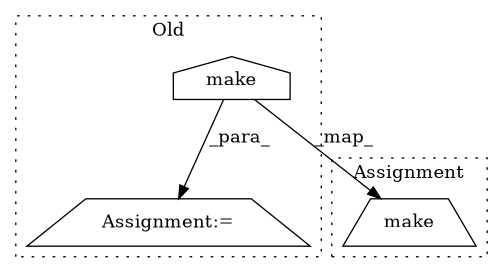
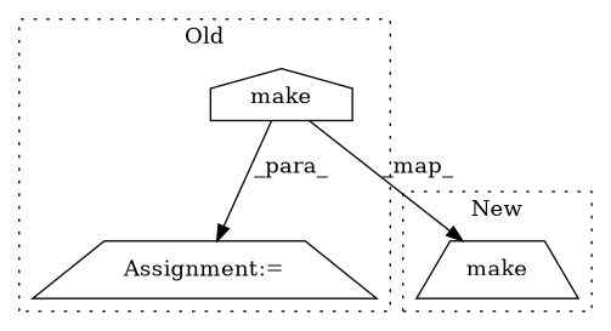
  digraph {
    fontname="DejaVu Serif"
    node [a=32 l="5,1" shape=trapezium fontname="DejaVu Serif"]
    edge [fontname="DejaVu Serif"]
    n1 [label=make s="34266,34298" shape=house]
    n2 [a=7 l=1 label="Assignment:=" s=34259]
    n3 [label=make s="34214,34246"]
    subgraph cluster_1 {
      label=Old
      style=dotted
      n1
      n2
    }
    subgraph cluster_2 {
-     label=Assignment
+     label=New
      style=dotted
      n3
    }
    n1 -> n2 [label=_para_]
    n1 -> n3 [label=_map_]
  }
